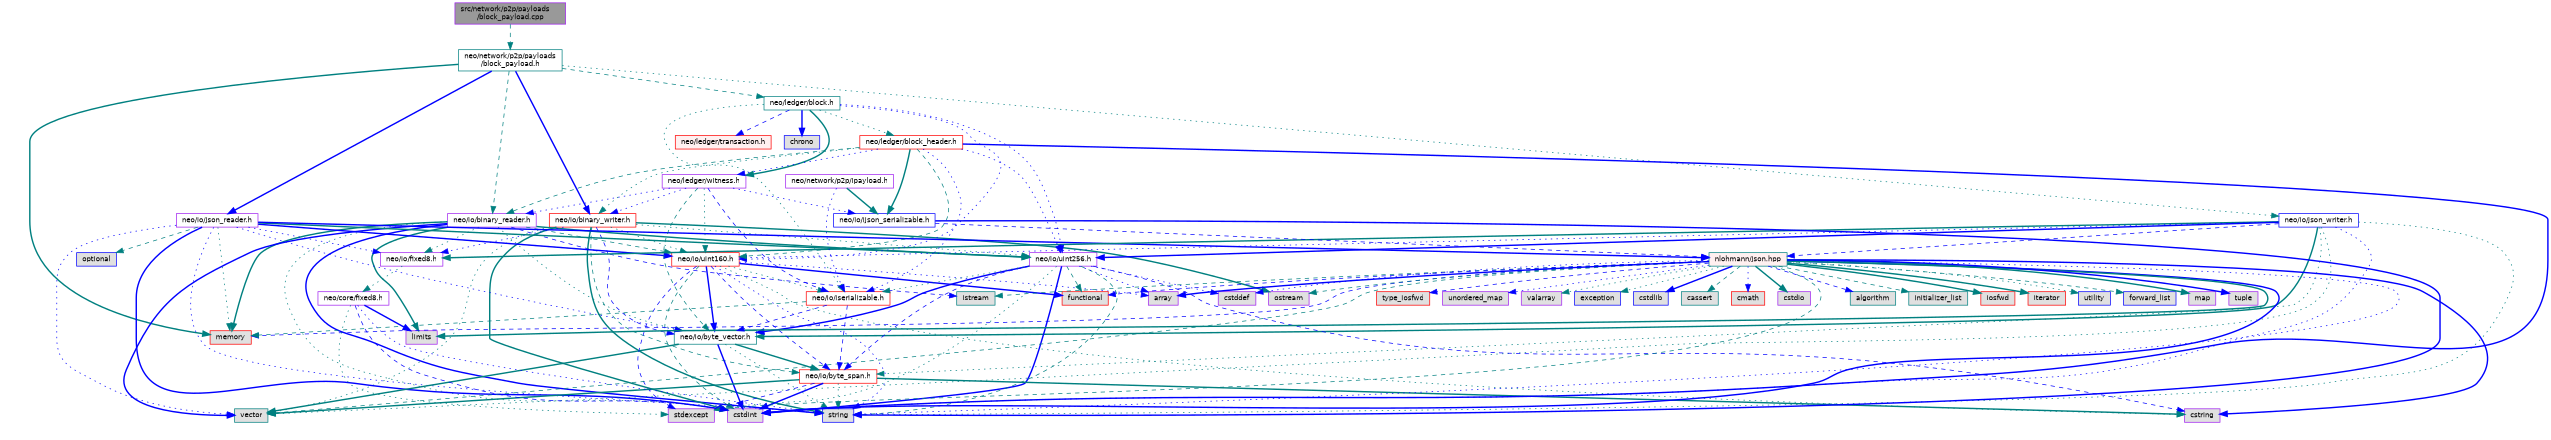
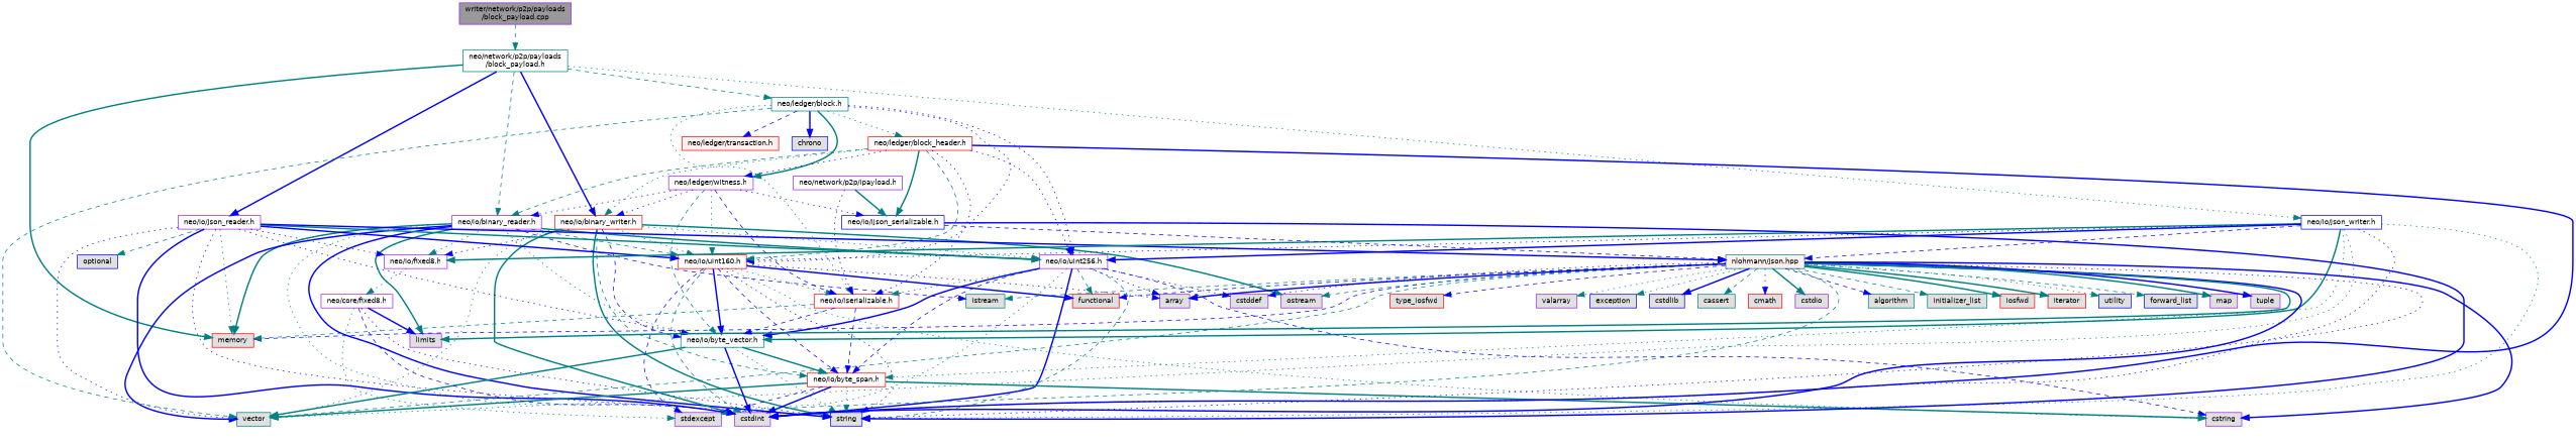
  digraph {
    node [color=purple fillcolor="#E0E0E0" fontname=Helvetica fontsize=10 shape=box style=filled]
    edge [color=teal fontname=Helvetica fontsize=10 labelfontname=Helvetica labelfontsize=10 style=dotted]
-   n1 [fillcolor=grey60 fontcolor=black height=0.2 label="src/network/p2p/payloads\l/block_payload.cpp" width=0.4]
+   n1 [fillcolor=grey60 fontcolor=black height=0.2 label="writer/network/p2p/payloads\l/block_payload.cpp" width=0.4]
    n2 [color=teal fillcolor=white height=0.2 label="neo/network/p2p/payloads\l/block_payload.h" width=0.4]
    n3 [fillcolor=white height=0.2 label="neo/io/binary_reader.h" width=0.4]
    n4 [color=red height=0.2 label=memory width=0.4]
    n5 [color=red fillcolor=white height=0.2 label="neo/io/binary_writer.h" width=0.4]
    n6 [fillcolor=white height=0.2 label="neo/io/json_reader.h" width=0.4]
    n7 [color=blue fillcolor=white height=0.2 label="neo/io/json_writer.h" width=0.4]
    n8 [color=teal fillcolor=white height=0.2 label="neo/ledger/block.h" width=0.4]
    n9 [color=teal fillcolor=white height=0.2 label="neo/io/byte_vector.h" width=0.4]
    n10 [height=0.2 label=cstdint width=0.4]
    n11 [color=blue height=0.2 label=string width=0.4]
    n12 [color=teal height=0.2 label=vector width=0.4]
    n13 [fillcolor=white height=0.2 label="neo/io/fixed8.h" width=0.4]
    n14 [height=0.2 label=limits width=0.4]
    n15 [color=red fillcolor=white height=0.2 label="neo/io/uint160.h" width=0.4]
    n16 [fillcolor=white height=0.2 label="neo/io/uint256.h" width=0.4]
    n17 [color=teal height=0.2 label=istream width=0.4]
    n18 [color=red fillcolor=white height=0.2 label="neo/io/byte_span.h" width=0.4]
    n19 [height=0.2 label=ostream width=0.4]
    n20 [color=teal fillcolor="#FFF0F0" height=0.2 label="nlohmann/json.hpp" width=0.4]
    n21 [color=blue height=0.2 label=optional width=0.4]
    n22 [color=red fillcolor=white height=0.2 label="neo/io/iserializable.h" width=0.4]
    n23 [color=red fillcolor=white height=0.2 label="neo/ledger/block_header.h" width=0.4]
    n24 [fillcolor=white height=0.2 label="neo/ledger/witness.h" width=0.4]
    n25 [color=red fillcolor="#FFF0F0" height=0.2 label="neo/ledger/transaction.h" width=0.4]
    n26 [color=blue height=0.2 label=chrono width=0.4]
    n27 [fillcolor=white height=0.2 label="neo/network/p2p/ipayload.h" width=0.4]
    n28 [color=blue fillcolor=white height=0.2 label="neo/io/ijson_serializable.h" width=0.4]
    n29 [fillcolor=white height=0.2 label="neo/core/fixed8.h" width=0.4]
    n30 [height=0.2 label=cstring width=0.4]
    n31 [height=0.2 label=stdexcept width=0.4]
    n32 [height=0.2 label=array width=0.4]
    n33 [color=red height=0.2 label=functional width=0.4]
    n34 [height=0.2 label=cstddef width=0.4]
    n35 [color=teal height=0.2 label=algorithm width=0.4]
    n36 [color=teal height=0.2 label=initializer_list width=0.4]
    n37 [color=red height=0.2 label=iosfwd width=0.4]
    n38 [color=red height=0.2 label=iterator width=0.4]
    n39 [color=blue height=0.2 label=utility width=0.4]
    n40 [color=blue height=0.2 label=forward_list width=0.4]
    n41 [height=0.2 label=map width=0.4]
    n42 [height=0.2 label=tuple width=0.4]
    n43 [color=red height=0.2 label=type_iosfwd width=0.4]
-   n44 [height=0.2 label=unordered_map width=0.4]
    n45 [height=0.2 label=valarray width=0.4]
    n46 [color=blue height=0.2 label=exception width=0.4]
    n47 [color=blue height=0.2 label=cstdlib width=0.4]
    n48 [color=teal height=0.2 label=cassert width=0.4]
    n49 [color=red height=0.2 label=cmath width=0.4]
    n50 [height=0.2 label=cstdio width=0.4]
    n1 -> n2 [style=dashed]
    n2 -> n3 [style=dashed]
    n2 -> n4 [style=bold]
    n2 -> n5 [color=blue style=bold]
    n2 -> n6 [color=blue style=bold]
    n2 -> n7
    n2 -> n8 [style=dashed]
    n3 -> n4 [style=bold]
    n3 -> n9
    n3 -> n10
    n3 -> n11 [color=blue style=bold]
    n3 -> n12 [color=blue style=bold]
    n3 -> n13
    n3 -> n14 [style=bold]
    n3 -> n15 [style=dashed]
    n3 -> n16 [style=bold]
    n3 -> n17 [color=blue style=dashed]
    n5 -> n9 [color=blue style=dashed]
    n5 -> n10 [style=bold]
    n5 -> n11 [style=bold]
    n5 -> n12
    n5 -> n13 [color=blue]
    n5 -> n15
    n5 -> n16
    n5 -> n18 [style=dashed]
    n5 -> n19 [style=bold]
    n6 -> n4
    n6 -> n9 [color=blue]
    n6 -> n10 [color=blue style=bold]
    n6 -> n11 [color=blue]
    n6 -> n12 [color=blue]
    n6 -> n13 [color=blue]
    n6 -> n15 [color=blue style=bold]
    n6 -> n16 [style=bold]
    n6 -> n20 [color=blue style=bold]
    n6 -> n21 [style=dashed]
    n7 -> n9 [style=bold]
    n7 -> n10 [color=blue]
    n7 -> n11
    n7 -> n12
    n7 -> n13 [style=bold]
    n7 -> n15 [color=blue]
    n7 -> n16 [color=blue style=bold]
    n7 -> n18
    n7 -> n20 [color=blue style=dashed]
+   n8 -> n12 [style=dashed]
    n8 -> n15 [color=blue]
    n8 -> n16 [color=blue]
    n8 -> n22
    n8 -> n23
    n8 -> n24 [style=bold]
    n8 -> n25 [color=blue style=dashed]
    n8 -> n26 [color=blue style=bold]
    n9 -> n10 [color=blue style=bold]
    n9 -> n11
    n9 -> n12 [style=bold]
    n9 -> n18 [style=bold]
    n13 -> n29
    n15 -> n9 [color=blue style=bold]
    n15 -> n10 [style=dashed]
    n15 -> n11 [color=blue]
    n15 -> n18 [color=blue style=dashed]
    n15 -> n22
    n15 -> n30
    n15 -> n31 [color=blue style=dashed]
    n15 -> n32 [color=blue]
    n15 -> n33 [color=blue style=bold]
    n16 -> n9 [color=blue style=bold]
    n16 -> n10 [color=blue style=bold]
    n16 -> n11 [style=dashed]
    n16 -> n18 [color=blue style=dashed]
    n16 -> n22
    n16 -> n30 [color=blue style=dashed]
    n16 -> n31
    n16 -> n32 [color=blue]
    n16 -> n33 [style=dashed]
    n16 -> n34 [color=blue]
    n18 -> n10 [color=blue style=bold]
    n18 -> n11
    n18 -> n12 [style=bold]
    n18 -> n30 [style=bold]
    n18 -> n31 [color=blue style=dashed]
    n20 -> n4 [color=blue style=dashed]
    n20 -> n10 [color=blue style=bold]
    n20 -> n11 [color=blue]
    n20 -> n12 [style=dashed]
    n20 -> n14 [style=bold]
    n20 -> n17 [style=dashed]
    n20 -> n19 [style=dashed]
    n20 -> n30 [color=blue style=bold]
    n20 -> n31 [style=dashed]
    n20 -> n32 [color=blue style=bold]
    n20 -> n33 [color=blue style=dashed]
    n20 -> n34 [color=blue]
    n20 -> n35 [color=blue style=dashed]
    n20 -> n36 [style=dashed]
    n20 -> n37 [style=bold]
    n20 -> n38 [style=bold]
    n20 -> n39
    n20 -> n40 [style=dashed]
    n20 -> n41 [style=bold]
    n20 -> n42 [color=blue style=bold]
    n20 -> n43 [color=blue style=dashed]
-   n20 -> n44 [color=blue]
    n20 -> n45
    n20 -> n46
    n20 -> n47 [color=blue style=bold]
    n20 -> n48 [style=dashed]
    n20 -> n49 [color=blue]
    n20 -> n50 [style=bold]
    n22 -> n4 [style=dashed]
    n22 -> n9 [color=blue style=dashed]
    n22 -> n18 [color=blue style=dashed]
    n23 -> n3 [style=dashed]
    n23 -> n5
    n23 -> n10 [color=blue style=bold]
    n23 -> n15 [style=dashed]
    n23 -> n16 [color=blue]
    n23 -> n22 [color=blue]
    n23 -> n24 [color=blue]
    n23 -> n28 [style=bold]
    n24 -> n3 [color=blue]
    n24 -> n5 [color=blue]
    n24 -> n9 [style=dashed]
    n24 -> n15
    n24 -> n22 [color=blue style=dashed]
    n24 -> n28 [color=blue]
    n27 -> n22 [color=blue]
    n27 -> n28 [style=bold]
    n28 -> n11 [color=blue style=bold]
    n28 -> n20 [color=blue style=dashed]
    n29 -> n10 [color=blue style=dashed]
    n29 -> n11 [color=blue]
    n29 -> n14 [color=blue style=bold]
    n29 -> n31
  }
